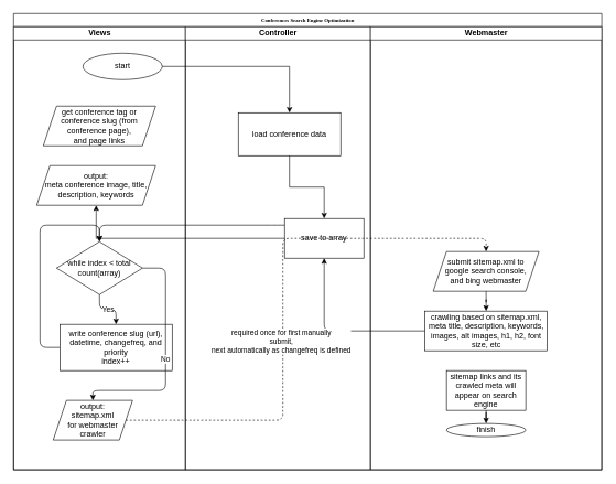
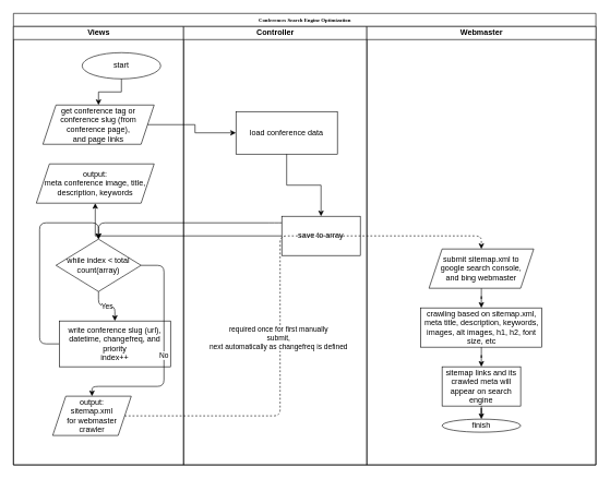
  <mxCell id="0" />
  <mxCell id="1" parent="0" />
  <mxCell id="2" value="Conferences Search Engine Optimization" style="swimlane;html=1;childLayout=stackLayout;startSize=20;rounded=0;shadow=0;labelBackgroundColor=none;strokeWidth=1;fontFamily=Verdana;fontSize=8;align=center;" parent="1" vertex="1"><mxGeometry x="20" y="20" width="890" height="690" as="geometry" /></mxCell>
  <mxCell id="3" value="Views" style="swimlane;html=1;startSize=20;" parent="2" vertex="1"><mxGeometry y="20" width="260" height="670" as="geometry" /></mxCell>
  <mxCell id="4" value="output:&lt;br&gt;meta conference image, title, description, keywords" style="shape=parallelogram;perimeter=parallelogramPerimeter;whiteSpace=wrap;html=1;fixedSize=1;rounded=0;" vertex="1" parent="3"><mxGeometry x="35" y="210" width="180" height="60" as="geometry" /></mxCell>
  <mxCell id="5" style="edgeStyle=orthogonalEdgeStyle;rounded=1;orthogonalLoop=1;jettySize=auto;html=1;entryX=0.5;entryY=0;entryDx=0;entryDy=0;exitX=0;exitY=0.5;exitDx=0;exitDy=0;" edge="1" parent="3" source="6" target="11"><mxGeometry relative="1" as="geometry"><mxPoint x="20" y="570" as="sourcePoint" /><Array as="points"><mxPoint x="40" y="485" /><mxPoint x="40" y="300" /><mxPoint x="130" y="300" /></Array></mxGeometry></mxCell>
  <mxCell id="6" value="write conference slug (url), datetime, changefreq, and priority&lt;br&gt;index++" style="whiteSpace=wrap;html=1;rounded=0;" vertex="1" parent="3"><mxGeometry x="70" y="450" width="170" height="70" as="geometry" /></mxCell>
  <mxCell id="7" value="start" style="ellipse;whiteSpace=wrap;html=1;" vertex="1" parent="3"><mxGeometry x="105" y="40" width="120" height="40" as="geometry" /></mxCell>
- <mxCell id="8" value="" style="edgeStyle=orthogonalEdgeStyle;rounded=0;orthogonalLoop=1;jettySize=auto;html=1;" edge="1" parent="3" source="7" target="15"><mxGeometry relative="1" as="geometry" /></mxCell>
+ <mxCell id="8" value="" style="edgeStyle=orthogonalEdgeStyle;rounded=0;orthogonalLoop=1;jettySize=auto;html=1;" edge="1" parent="3" source="7" target="9"><mxGeometry relative="1" as="geometry" /></mxCell>
  <mxCell id="9" value="get conference tag or conference slug (from conference page),&lt;br&gt;and page links" style="shape=parallelogram;perimeter=parallelogramPerimeter;whiteSpace=wrap;html=1;fixedSize=1;" vertex="1" parent="3"><mxGeometry x="45" y="120" width="170" height="60" as="geometry" /></mxCell>
  <mxCell id="10" value="No" style="edgeStyle=orthogonalEdgeStyle;rounded=1;orthogonalLoop=1;jettySize=auto;html=1;entryX=0.5;entryY=0;entryDx=0;entryDy=0;" edge="1" parent="3" source="11" target="13"><mxGeometry relative="1" as="geometry"><Array as="points"><mxPoint x="230" y="365" /><mxPoint x="230" y="550" /><mxPoint x="120" y="550" /></Array></mxGeometry></mxCell>
  <mxCell id="11" value="while index &amp;lt; total count(array)" style="rhombus;whiteSpace=wrap;html=1;rounded=0;" vertex="1" parent="3"><mxGeometry x="65" y="325" width="130" height="80" as="geometry" /></mxCell>
  <mxCell id="12" value="Yes" style="edgeStyle=orthogonalEdgeStyle;rounded=1;orthogonalLoop=1;jettySize=auto;html=1;" edge="1" parent="3" source="11" target="6"><mxGeometry relative="1" as="geometry" /></mxCell>
  <mxCell id="13" value="output:&lt;br&gt;sitemap.xml&lt;br&gt;for webmaster crawler" style="shape=parallelogram;perimeter=parallelogramPerimeter;whiteSpace=wrap;html=1;fixedSize=1;rounded=0;" vertex="1" parent="3"><mxGeometry x="60" y="565" width="120" height="60" as="geometry" /></mxCell>
  <mxCell id="14" value="Controller" style="swimlane;html=1;startSize=20;" parent="2" vertex="1"><mxGeometry x="260" y="20" width="280" height="670" as="geometry" /></mxCell>
  <mxCell id="15" value="load conference data" style="rounded=0;whiteSpace=wrap;html=1;" vertex="1" parent="14"><mxGeometry x="80" y="130" width="155" height="65" as="geometry" /></mxCell>
  <mxCell id="16" value="" style="edgeStyle=orthogonalEdgeStyle;rounded=0;orthogonalLoop=1;jettySize=auto;html=1;" edge="1" parent="14" source="15" target="17"><mxGeometry relative="1" as="geometry" /></mxCell>
  <mxCell id="17" value="save to array" style="whiteSpace=wrap;html=1;rounded=0;" vertex="1" parent="14"><mxGeometry x="150" y="290" width="120" height="60" as="geometry" /></mxCell>
  <mxCell id="18" value="Webmaster" style="swimlane;html=1;startSize=20;" vertex="1" parent="2"><mxGeometry x="540" y="20" width="350" height="670" as="geometry" /></mxCell>
  <mxCell id="19" value="finish" style="ellipse;whiteSpace=wrap;html=1;rounded=0;" vertex="1" parent="18"><mxGeometry x="115" y="600" width="120" height="20" as="geometry" /></mxCell>
  <mxCell id="20" value="submit sitemap.xml to &lt;br&gt;google search console, &lt;br&gt;and bing webmaster" style="shape=parallelogram;perimeter=parallelogramPerimeter;whiteSpace=wrap;html=1;fixedSize=1;rounded=0;" vertex="1" parent="18"><mxGeometry x="95" y="340" width="160" height="60" as="geometry" /></mxCell>
  <mxCell id="21" value="" style="edgeStyle=orthogonalEdgeStyle;rounded=1;orthogonalLoop=1;jettySize=auto;html=1;" edge="1" parent="18" source="20" target="22"><mxGeometry relative="1" as="geometry" /></mxCell>
  <mxCell id="22" value="crawling based on sitemap.xml, meta title, description, keywords, images, alt images, h1, h2, font size, etc" style="whiteSpace=wrap;html=1;rounded=0;" vertex="1" parent="18"><mxGeometry x="82.5" y="430" width="185" height="60" as="geometry" /></mxCell>
- <mxCell id="23" value="" style="edgeStyle=orthogonalEdgeStyle;rounded=1;orthogonalLoop=1;jettySize=auto;html=1;" edge="1" parent="18" source="22" target="17"><mxGeometry relative="1" as="geometry" /></mxCell>
+ <mxCell id="23" value="" style="edgeStyle=orthogonalEdgeStyle;rounded=1;orthogonalLoop=1;jettySize=auto;html=1;" edge="1" parent="18" source="22" target="24"><mxGeometry relative="1" as="geometry" /></mxCell>
  <mxCell id="24" value="sitemap links and its crawled meta will appear on search engine" style="whiteSpace=wrap;html=1;rounded=0;" vertex="1" parent="18"><mxGeometry x="115" y="520" width="120" height="60" as="geometry" /></mxCell>
  <mxCell id="25" value="" style="edgeStyle=orthogonalEdgeStyle;rounded=1;orthogonalLoop=1;jettySize=auto;html=1;" edge="1" parent="18" source="24" target="19"><mxGeometry relative="1" as="geometry" /></mxCell>
+ <mxCell id="26" style="edgeStyle=orthogonalEdgeStyle;rounded=0;orthogonalLoop=1;jettySize=auto;html=1;" edge="1" parent="2" source="9" target="15"><mxGeometry relative="1" as="geometry"><mxPoint x="380" y="170" as="targetPoint" /></mxGeometry></mxCell>
  <mxCell id="27" value="" style="edgeStyle=orthogonalEdgeStyle;rounded=0;orthogonalLoop=1;jettySize=auto;html=1;" edge="1" parent="2" source="17" target="4"><mxGeometry relative="1" as="geometry" /></mxCell>
  <mxCell id="28" style="edgeStyle=orthogonalEdgeStyle;rounded=1;orthogonalLoop=1;jettySize=auto;html=1;entryX=0.5;entryY=0;entryDx=0;entryDy=0;dashed=1;" edge="1" parent="2" source="13" target="20"><mxGeometry relative="1" as="geometry" /></mxCell>
  <mxCell id="29" value="required once for first manually&lt;br&gt;submit, &lt;br&gt;next automatically as changefreq is defined" style="edgeLabel;html=1;align=center;verticalAlign=middle;resizable=0;points=[];" vertex="1" connectable="0" parent="28"><mxGeometry x="-0.15" y="3" relative="1" as="geometry"><mxPoint as="offset" /></mxGeometry></mxCell>
  <mxCell id="30" value="" style="edgeStyle=orthogonalEdgeStyle;rounded=1;orthogonalLoop=1;jettySize=auto;html=1;entryX=0.5;entryY=0;entryDx=0;entryDy=0;" edge="1" parent="2" source="17" target="11"><mxGeometry relative="1" as="geometry"><Array as="points"><mxPoint x="400" y="320" /><mxPoint x="130" y="320" /></Array></mxGeometry></mxCell>
